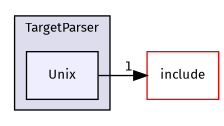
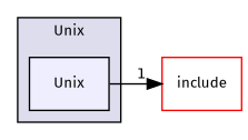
  digraph {
    compound=true
    rankdir=LR
    fontname="Fira Sans"
    node [fontname="Fira Sans" fontsize=10 shape=box]
    n1 [fillcolor="#eeeeff" label=Unix pencolor=black style=filled]
    n2 [color=red label=include]
    subgraph cluster_1 {
      bgcolor="#ddddee"
      fontsize=10
-     label=TargetParser
+     label=Unix
      pencolor=black
      n1
    }
    n1 -> n2 [headlabel=1 labeldistance=1.5 labelfontname=Helvetica labelfontsize=10 fontname="Fira Sans"]
  }
